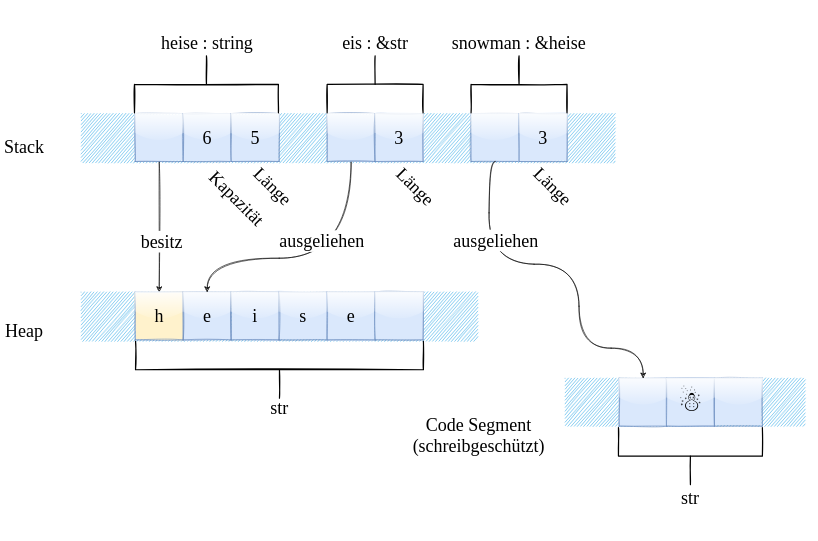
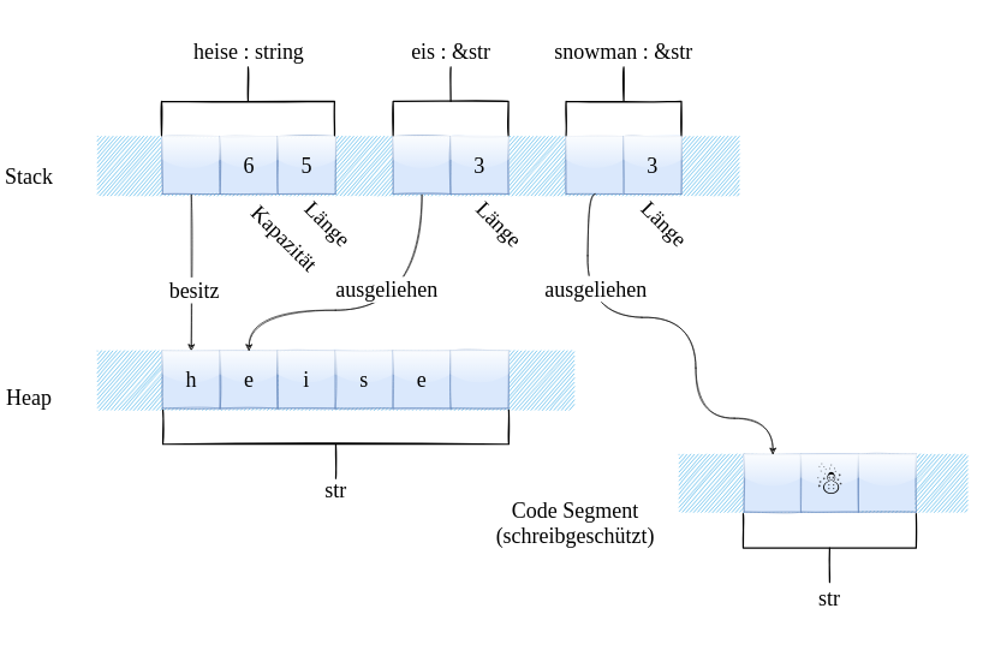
  <mxCell id="0" />
  <mxCell id="1" parent="0" />
  <mxCell id="2" value="" style="rounded=0;whiteSpace=wrap;glass=0;sketch=1;fontSize=30;fillColor=#1ba1e2;fontColor=#ffffff;fillStyle=hachure;shadow=0;fontFamily=Cabin Sketch;html=1;fontSource=https%3A%2F%2Ffonts.googleapis.com%2Fcss%3Ffamily%3DCabin%2BSketch;strokeColor=none;" parent="1" vertex="1"><mxGeometry x="135" y="188.75" width="890" height="80" as="geometry" /></mxCell>
  <mxCell id="3" value="" style="edgeStyle=orthogonalEdgeStyle;rounded=0;orthogonalLoop=1;jettySize=auto;shadow=0;fontSize=30;fontFamily=Cabin Sketch;html=1;fontSource=https%3A%2F%2Ffonts.googleapis.com%2Fcss%3Ffamily%3DCabin%2BSketch;sketch=1;" parent="1" source="5" target="12" edge="1"><mxGeometry relative="1" as="geometry" /></mxCell>
  <mxCell id="4" value="besitz" style="edgeLabel;align=center;verticalAlign=middle;resizable=0;points=[];fontSize=30;fontFamily=Cabin Sketch;html=1;fontSource=https%3A%2F%2Ffonts.googleapis.com%2Fcss%3Ffamily%3DCabin%2BSketch;" parent="3" vertex="1" connectable="0"><mxGeometry x="0.778" y="3" relative="1" as="geometry"><mxPoint y="-60" as="offset" /></mxGeometry></mxCell>
  <mxCell id="5" value="" style="whiteSpace=wrap;aspect=fixed;rounded=0;glass=1;sketch=1;fillColor=#dae8fc;strokeColor=#6c8ebf;fillStyle=solid;shadow=0;fontFamily=Cabin Sketch;html=1;fontSource=https%3A%2F%2Ffonts.googleapis.com%2Fcss%3Ffamily%3DCabin%2BSketch;" parent="1" vertex="1"><mxGeometry x="225" y="188.75" width="80" height="80" as="geometry" /></mxCell>
  <mxCell id="6" value="6" style="whiteSpace=wrap;aspect=fixed;rounded=0;glass=1;sketch=1;fontSize=30;fillColor=#dae8fc;strokeColor=#6c8ebf;fillStyle=solid;shadow=0;fontFamily=Cabin Sketch;html=1;fontSource=https%3A%2F%2Ffonts.googleapis.com%2Fcss%3Ffamily%3DCabin%2BSketch;" parent="1" vertex="1"><mxGeometry x="305" y="188.75" width="80" height="80" as="geometry" /></mxCell>
  <mxCell id="7" value="5" style="whiteSpace=wrap;aspect=fixed;rounded=0;glass=1;sketch=1;fontSize=30;fillColor=#dae8fc;strokeColor=#6c8ebf;fillStyle=solid;shadow=0;fontFamily=Cabin Sketch;html=1;fontSource=https%3A%2F%2Ffonts.googleapis.com%2Fcss%3Ffamily%3DCabin%2BSketch;" parent="1" vertex="1"><mxGeometry x="385" y="188.75" width="80" height="80" as="geometry" /></mxCell>
  <mxCell id="8" value="Stack" style="text;strokeColor=none;fillColor=none;align=center;verticalAlign=middle;whiteSpace=wrap;rounded=0;shadow=0;glass=1;sketch=1;fontSize=30;fontFamily=Cabin Sketch;html=1;fontSource=https%3A%2F%2Ffonts.googleapis.com%2Fcss%3Ffamily%3DCabin%2BSketch;" parent="1" vertex="1"><mxGeometry x="20" y="233.75" width="40" height="20" as="geometry" /></mxCell>
  <mxCell id="9" value="" style="strokeWidth=2;shape=mxgraph.flowchart.annotation_2;align=left;labelPosition=right;pointerEvents=1;rounded=0;shadow=0;glass=1;sketch=1;gradientColor=none;fontSize=30;rotation=90;fontFamily=Cabin Sketch;html=1;fontSource=https%3A%2F%2Ffonts.googleapis.com%2Fcss%3Ffamily%3DCabin%2BSketch;" parent="1" vertex="1"><mxGeometry x="296.25" y="20" width="95" height="240" as="geometry" /></mxCell>
  <mxCell id="10" value="heise : string" style="text;strokeColor=none;fillColor=none;align=center;verticalAlign=middle;whiteSpace=wrap;rounded=0;shadow=0;glass=1;sketch=1;fontSize=30;fontFamily=Cabin Sketch;html=1;fontSource=https%3A%2F%2Ffonts.googleapis.com%2Fcss%3Ffamily%3DCabin%2BSketch;" parent="1" vertex="1"><mxGeometry x="260" y="60" width="170" height="20" as="geometry" /></mxCell>
  <mxCell id="11" value="" style="rounded=0;whiteSpace=wrap;glass=0;sketch=1;fontSize=30;fillColor=#1ba1e2;fontColor=#ffffff;fillStyle=hachure;shadow=0;fontFamily=Cabin Sketch;html=1;fontSource=https%3A%2F%2Ffonts.googleapis.com%2Fcss%3Ffamily%3DCabin%2BSketch;strokeColor=none;" parent="1" vertex="1"><mxGeometry x="135" y="486.25" width="660" height="80" as="geometry" /></mxCell>
- <mxCell id="12" value="h" style="whiteSpace=wrap;aspect=fixed;rounded=0;glass=1;sketch=1;fillColor=#fff2cc;strokeColor=#6c8ebf;fillStyle=solid;shadow=0;fontSize=30;fontFamily=Cabin Sketch;html=1;fontSource=https%3A%2F%2Ffonts.googleapis.com%2Fcss%3Ffamily%3DCabin%2BSketch;" parent="1" vertex="1"><mxGeometry x="225" y="486.25" width="80" height="80" as="geometry" /></mxCell>
+ <mxCell id="12" value="h" style="whiteSpace=wrap;aspect=fixed;rounded=0;glass=1;sketch=1;fillColor=#dae8fc;strokeColor=#6c8ebf;fillStyle=solid;shadow=0;fontSize=30;fontFamily=Cabin Sketch;html=1;fontSource=https%3A%2F%2Ffonts.googleapis.com%2Fcss%3Ffamily%3DCabin%2BSketch;" parent="1" vertex="1"><mxGeometry x="225" y="486.25" width="80" height="80" as="geometry" /></mxCell>
  <mxCell id="13" value="e" style="whiteSpace=wrap;aspect=fixed;rounded=0;glass=1;sketch=1;fontSize=30;fillColor=#dae8fc;strokeColor=#6c8ebf;fillStyle=solid;shadow=0;fontFamily=Cabin Sketch;html=1;fontSource=https%3A%2F%2Ffonts.googleapis.com%2Fcss%3Ffamily%3DCabin%2BSketch;" parent="1" vertex="1"><mxGeometry x="305" y="486.25" width="80" height="80" as="geometry" /></mxCell>
  <mxCell id="14" value="i" style="whiteSpace=wrap;aspect=fixed;rounded=0;glass=1;sketch=1;fontSize=30;fillColor=#dae8fc;strokeColor=#6c8ebf;fillStyle=solid;shadow=0;fontFamily=Cabin Sketch;html=1;fontSource=https%3A%2F%2Ffonts.googleapis.com%2Fcss%3Ffamily%3DCabin%2BSketch;" parent="1" vertex="1"><mxGeometry x="385" y="486.25" width="80" height="80" as="geometry" /></mxCell>
  <mxCell id="15" value="Heap" style="text;strokeColor=none;fillColor=none;align=center;verticalAlign=middle;whiteSpace=wrap;rounded=0;shadow=0;glass=1;sketch=1;fontSize=30;fontFamily=Cabin Sketch;html=1;fontSource=https%3A%2F%2Ffonts.googleapis.com%2Fcss%3Ffamily%3DCabin%2BSketch;" parent="1" vertex="1"><mxGeometry x="20" y="541.25" width="40" height="20" as="geometry" /></mxCell>
  <mxCell id="16" value="s" style="whiteSpace=wrap;aspect=fixed;rounded=0;glass=1;sketch=1;fontSize=30;fillColor=#dae8fc;strokeColor=#6c8ebf;fillStyle=solid;shadow=0;fontFamily=Cabin Sketch;html=1;fontSource=https%3A%2F%2Ffonts.googleapis.com%2Fcss%3Ffamily%3DCabin%2BSketch;" parent="1" vertex="1"><mxGeometry x="465" y="486.25" width="80" height="80" as="geometry" /></mxCell>
  <mxCell id="17" value="e" style="whiteSpace=wrap;aspect=fixed;rounded=0;glass=1;sketch=1;fontSize=30;fillColor=#dae8fc;strokeColor=#6c8ebf;fillStyle=solid;shadow=0;fontFamily=Cabin Sketch;html=1;fontSource=https%3A%2F%2Ffonts.googleapis.com%2Fcss%3Ffamily%3DCabin%2BSketch;" parent="1" vertex="1"><mxGeometry x="545" y="486.25" width="80" height="80" as="geometry" /></mxCell>
  <mxCell id="18" value="" style="whiteSpace=wrap;aspect=fixed;rounded=0;glass=1;sketch=1;fontSize=30;fillColor=#dae8fc;strokeColor=#6c8ebf;fillStyle=solid;shadow=0;fontFamily=Cabin Sketch;html=1;fontSource=https%3A%2F%2Ffonts.googleapis.com%2Fcss%3Ffamily%3DCabin%2BSketch;" parent="1" vertex="1"><mxGeometry x="625" y="486.25" width="80" height="80" as="geometry" /></mxCell>
  <mxCell id="19" value="Länge" style="text;strokeColor=none;fillColor=none;align=center;verticalAlign=middle;whiteSpace=wrap;rounded=0;shadow=0;glass=1;sketch=1;fontSize=30;fontFamily=Cabin Sketch;html=1;fontSource=https%3A%2F%2Ffonts.googleapis.com%2Fcss%3Ffamily%3DCabin%2BSketch;rotation=45;" parent="1" vertex="1"><mxGeometry x="435" y="300" width="40" height="20" as="geometry" /></mxCell>
  <mxCell id="20" value="Kapazität" style="text;strokeColor=none;fillColor=none;align=center;verticalAlign=middle;whiteSpace=wrap;rounded=0;shadow=0;glass=1;sketch=1;fontSize=30;fontFamily=Cabin Sketch;html=1;fontSource=https%3A%2F%2Ffonts.googleapis.com%2Fcss%3Ffamily%3DCabin%2BSketch;rotation=45;" parent="1" vertex="1"><mxGeometry x="375" y="320" width="40" height="20" as="geometry" /></mxCell>
  <mxCell id="21" style="edgeStyle=orthogonalEdgeStyle;orthogonalLoop=1;jettySize=auto;html=1;curved=1;sketch=1;" parent="1" source="23" target="13" edge="1"><mxGeometry relative="1" as="geometry"><Array as="points"><mxPoint x="585" y="430" /><mxPoint x="345" y="430" /></Array></mxGeometry></mxCell>
  <mxCell id="22" value="ausgeliehen" style="edgeLabel;html=1;align=center;verticalAlign=middle;resizable=0;points=[];fontSize=30;fontFamily=Cabin Sketch;" parent="21" vertex="1" connectable="0"><mxGeometry x="-0.846" y="-2" relative="1" as="geometry"><mxPoint x="-48" y="96.25" as="offset" /></mxGeometry></mxCell>
  <mxCell id="23" value="" style="whiteSpace=wrap;aspect=fixed;rounded=0;glass=1;sketch=1;fontSize=30;fillColor=#dae8fc;strokeColor=#6c8ebf;fillStyle=solid;shadow=0;fontFamily=Cabin Sketch;html=1;fontSource=https%3A%2F%2Ffonts.googleapis.com%2Fcss%3Ffamily%3DCabin%2BSketch;" parent="1" vertex="1"><mxGeometry x="545" y="188.75" width="80" height="80" as="geometry" /></mxCell>
  <mxCell id="24" value="3" style="whiteSpace=wrap;aspect=fixed;rounded=0;glass=1;sketch=1;fontSize=30;fillColor=#dae8fc;strokeColor=#6c8ebf;fillStyle=solid;shadow=0;fontFamily=Cabin Sketch;html=1;fontSource=https%3A%2F%2Ffonts.googleapis.com%2Fcss%3Ffamily%3DCabin%2BSketch;" parent="1" vertex="1"><mxGeometry x="625" y="188.75" width="80" height="80" as="geometry" /></mxCell>
  <mxCell id="25" value="" style="strokeWidth=2;shape=mxgraph.flowchart.annotation_2;align=left;labelPosition=right;pointerEvents=1;rounded=0;shadow=0;glass=1;sketch=1;gradientColor=none;fontSize=30;rotation=90;fontFamily=Cabin Sketch;html=1;fontSource=https%3A%2F%2Ffonts.googleapis.com%2Fcss%3Ffamily%3DCabin%2BSketch;" parent="1" vertex="1"><mxGeometry x="577.5" y="60" width="95" height="160" as="geometry" /></mxCell>
  <mxCell id="26" value="eis : &amp;amp;str" style="text;strokeColor=none;fillColor=none;align=center;verticalAlign=middle;whiteSpace=wrap;rounded=0;shadow=0;glass=1;sketch=1;fontSize=30;fontFamily=Cabin Sketch;html=1;fontSource=https%3A%2F%2Ffonts.googleapis.com%2Fcss%3Ffamily%3DCabin%2BSketch;" parent="1" vertex="1"><mxGeometry x="567.5" y="60" width="115" height="20" as="geometry" /></mxCell>
  <mxCell id="27" value="" style="whiteSpace=wrap;aspect=fixed;rounded=0;glass=1;sketch=1;fontSize=30;fillColor=#dae8fc;strokeColor=#6c8ebf;fillStyle=solid;shadow=0;fontFamily=Cabin Sketch;html=1;fontSource=https%3A%2F%2Ffonts.googleapis.com%2Fcss%3Ffamily%3DCabin%2BSketch;" parent="1" vertex="1"><mxGeometry x="785" y="188.75" width="80" height="80" as="geometry" /></mxCell>
  <mxCell id="28" value="3" style="whiteSpace=wrap;aspect=fixed;rounded=0;glass=1;sketch=1;fontSize=30;fillColor=#dae8fc;strokeColor=#6c8ebf;fillStyle=solid;shadow=0;fontFamily=Cabin Sketch;html=1;fontSource=https%3A%2F%2Ffonts.googleapis.com%2Fcss%3Ffamily%3DCabin%2BSketch;" parent="1" vertex="1"><mxGeometry x="865" y="188.75" width="80" height="80" as="geometry" /></mxCell>
  <mxCell id="29" value="" style="strokeWidth=2;shape=mxgraph.flowchart.annotation_2;align=left;labelPosition=right;pointerEvents=1;rounded=0;shadow=0;glass=1;sketch=1;gradientColor=none;fontSize=30;rotation=90;fontFamily=Cabin Sketch;html=1;fontSource=https%3A%2F%2Ffonts.googleapis.com%2Fcss%3Ffamily%3DCabin%2BSketch;" parent="1" vertex="1"><mxGeometry x="817.5" y="60" width="95" height="160" as="geometry" /></mxCell>
- <mxCell id="30" value="snowman : &amp;amp;heise" style="text;strokeColor=none;fillColor=none;align=center;verticalAlign=middle;whiteSpace=wrap;rounded=0;shadow=0;glass=1;sketch=1;fontSize=30;fontFamily=Cabin Sketch;html=1;fontSource=https%3A%2F%2Ffonts.googleapis.com%2Fcss%3Ffamily%3DCabin%2BSketch;" parent="1" vertex="1"><mxGeometry x="715" y="60" width="300" height="20" as="geometry" /></mxCell>
+ <mxCell id="30" value="snowman : &amp;amp;str" style="text;strokeColor=none;fillColor=none;align=center;verticalAlign=middle;whiteSpace=wrap;rounded=0;shadow=0;glass=1;sketch=1;fontSize=30;fontFamily=Cabin Sketch;html=1;fontSource=https%3A%2F%2Ffonts.googleapis.com%2Fcss%3Ffamily%3DCabin%2BSketch;" parent="1" vertex="1"><mxGeometry x="715" y="60" width="300" height="20" as="geometry" /></mxCell>
  <mxCell id="31" value="" style="rounded=0;whiteSpace=wrap;glass=0;sketch=1;fontSize=30;fillColor=#1ba1e2;fontColor=#ffffff;fillStyle=hachure;shadow=0;fontFamily=Cabin Sketch;html=1;fontSource=https%3A%2F%2Ffonts.googleapis.com%2Fcss%3Ffamily%3DCabin%2BSketch;dashed=1;strokeColor=none;" parent="1" vertex="1"><mxGeometry x="942" y="630" width="400" height="80" as="geometry" /></mxCell>
  <mxCell id="32" value="&lt;div&gt;Code Segment&lt;/div&gt;&lt;div&gt;(schreibgeschützt)&lt;br&gt;&lt;/div&gt;" style="text;strokeColor=none;fillColor=none;align=center;verticalAlign=middle;whiteSpace=wrap;rounded=0;shadow=0;glass=1;sketch=1;fontSize=30;fontFamily=Cabin Sketch;html=1;fontSource=https%3A%2F%2Ffonts.googleapis.com%2Fcss%3Ffamily%3DCabin%2BSketch;" parent="1" vertex="1"><mxGeometry x="697.5" y="715" width="200" height="20" as="geometry" /></mxCell>
  <mxCell id="33" value="" style="whiteSpace=wrap;aspect=fixed;rounded=0;glass=1;sketch=1;fontSize=30;fillColor=#dae8fc;strokeColor=#6c8ebf;fillStyle=solid;shadow=0;fontFamily=Cabin Sketch;html=1;fontSource=https%3A%2F%2Ffonts.googleapis.com%2Fcss%3Ffamily%3DCabin%2BSketch;" parent="1" vertex="1"><mxGeometry x="1032" y="630" width="80" height="80" as="geometry" /></mxCell>
  <mxCell id="34" value="" style="whiteSpace=wrap;aspect=fixed;rounded=0;glass=1;sketch=1;fontSize=30;fillColor=#dae8fc;strokeColor=#6c8ebf;fillStyle=solid;shadow=0;fontFamily=Cabin Sketch;html=1;fontSource=https%3A%2F%2Ffonts.googleapis.com%2Fcss%3Ffamily%3DCabin%2BSketch;" parent="1" vertex="1"><mxGeometry x="1190.75" y="630" width="80" height="80" as="geometry" /></mxCell>
  <mxCell id="35" value="&lt;font size=&quot;1&quot;&gt;&lt;span style=&quot;font-size: 46px&quot;&gt;☃&lt;/span&gt;&lt;/font&gt;" style="whiteSpace=wrap;aspect=fixed;rounded=0;glass=1;sketch=1;fontSize=30;fillColor=#dae8fc;strokeColor=#6c8ebf;fillStyle=solid;shadow=0;fontFamily=Cabin Sketch;html=1;fontSource=https%3A%2F%2Ffonts.googleapis.com%2Fcss%3Ffamily%3DCabin%2BSketch;" parent="1" vertex="1"><mxGeometry x="1110.75" y="630" width="80" height="80" as="geometry" /></mxCell>
  <mxCell id="36" value="Länge" style="text;strokeColor=none;fillColor=none;align=center;verticalAlign=middle;whiteSpace=wrap;rounded=0;shadow=0;glass=1;sketch=1;fontSize=30;fontFamily=Cabin Sketch;html=1;fontSource=https%3A%2F%2Ffonts.googleapis.com%2Fcss%3Ffamily%3DCabin%2BSketch;rotation=45;" parent="1" vertex="1"><mxGeometry x="672.5" y="300" width="40" height="20" as="geometry" /></mxCell>
  <mxCell id="37" style="edgeStyle=orthogonalEdgeStyle;orthogonalLoop=1;jettySize=auto;html=1;curved=1;sketch=1;entryX=0.5;entryY=0;entryDx=0;entryDy=0;exitX=0.5;exitY=1;exitDx=0;exitDy=0;" parent="1" source="27" target="33" edge="1"><mxGeometry relative="1" as="geometry"><mxPoint x="815" y="350" as="sourcePoint" /><mxPoint x="1015" y="457.5" as="targetPoint" /><Array as="points"><mxPoint x="815" y="269" /><mxPoint x="815" y="440" /><mxPoint x="965" y="440" /><mxPoint x="965" y="580" /><mxPoint x="1072" y="580" /></Array></mxGeometry></mxCell>
  <mxCell id="38" value="ausgeliehen" style="edgeLabel;html=1;align=center;verticalAlign=middle;resizable=0;points=[];fontSize=30;fontFamily=Cabin Sketch;labelBackgroundColor=#ffffff;" parent="37" vertex="1" connectable="0"><mxGeometry x="-0.846" y="-2" relative="1" as="geometry"><mxPoint x="12" y="92.57" as="offset" /></mxGeometry></mxCell>
  <mxCell id="39" value="" style="strokeWidth=2;shape=mxgraph.flowchart.annotation_2;align=left;labelPosition=right;pointerEvents=1;rounded=0;shadow=0;glass=1;sketch=1;gradientColor=none;fontSize=30;rotation=-90;fontFamily=Cabin Sketch;html=1;fontSource=https%3A%2F%2Ffonts.googleapis.com%2Fcss%3Ffamily%3DCabin%2BSketch;" parent="1" vertex="1"><mxGeometry x="1103.25" y="640" width="95" height="240" as="geometry" /></mxCell>
  <mxCell id="40" value="str" style="text;strokeColor=none;fillColor=none;align=center;verticalAlign=middle;whiteSpace=wrap;rounded=0;shadow=0;glass=1;sketch=1;fontSize=30;fontFamily=Cabin Sketch;html=1;fontSource=https%3A%2F%2Ffonts.googleapis.com%2Fcss%3Ffamily%3DCabin%2BSketch;" parent="1" vertex="1"><mxGeometry x="1070.13" y="820" width="161.25" height="20" as="geometry" /></mxCell>
  <mxCell id="41" value="" style="strokeWidth=2;shape=mxgraph.flowchart.annotation_2;align=left;labelPosition=right;pointerEvents=1;rounded=0;shadow=0;glass=1;sketch=1;gradientColor=none;fontSize=30;rotation=-90;fontFamily=Cabin Sketch;html=1;fontSource=https%3A%2F%2Ffonts.googleapis.com%2Fcss%3Ffamily%3DCabin%2BSketch;" parent="1" vertex="1"><mxGeometry x="418" y="376" width="95" height="480" as="geometry" /></mxCell>
  <mxCell id="42" value="str" style="text;strokeColor=none;fillColor=none;align=center;verticalAlign=middle;whiteSpace=wrap;rounded=0;shadow=0;glass=1;sketch=1;fontSize=30;fontFamily=Cabin Sketch;html=1;fontSource=https%3A%2F%2Ffonts.googleapis.com%2Fcss%3Ffamily%3DCabin%2BSketch;" parent="1" vertex="1"><mxGeometry x="385" y="670" width="161.25" height="20" as="geometry" /></mxCell>
  <mxCell id="43" value="Länge" style="text;strokeColor=none;fillColor=none;align=center;verticalAlign=middle;whiteSpace=wrap;rounded=0;shadow=0;glass=1;sketch=1;fontSize=30;fontFamily=Cabin Sketch;html=1;fontSource=https%3A%2F%2Ffonts.googleapis.com%2Fcss%3Ffamily%3DCabin%2BSketch;rotation=45;" parent="1" vertex="1"><mxGeometry x="902" y="300" width="40" height="20" as="geometry" /></mxCell>
